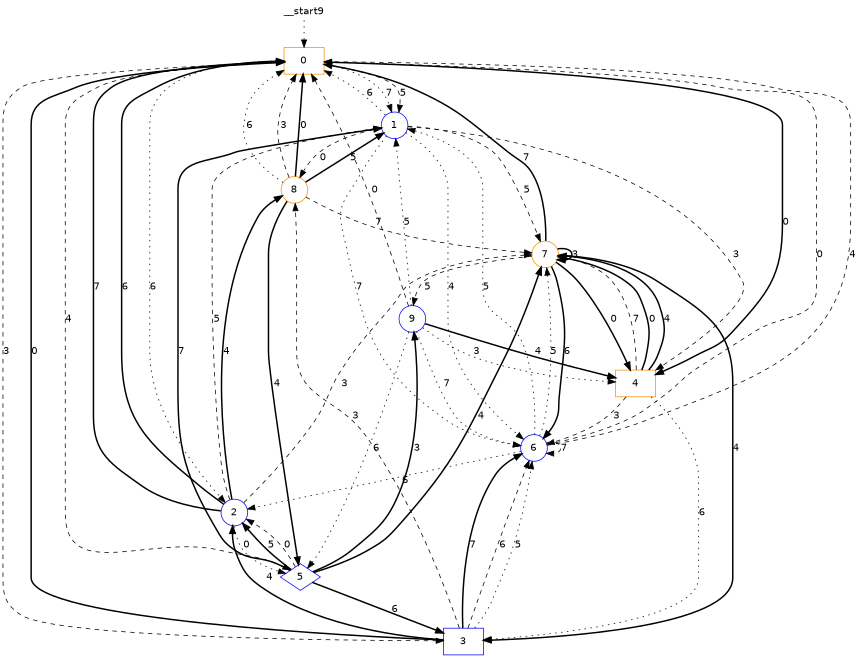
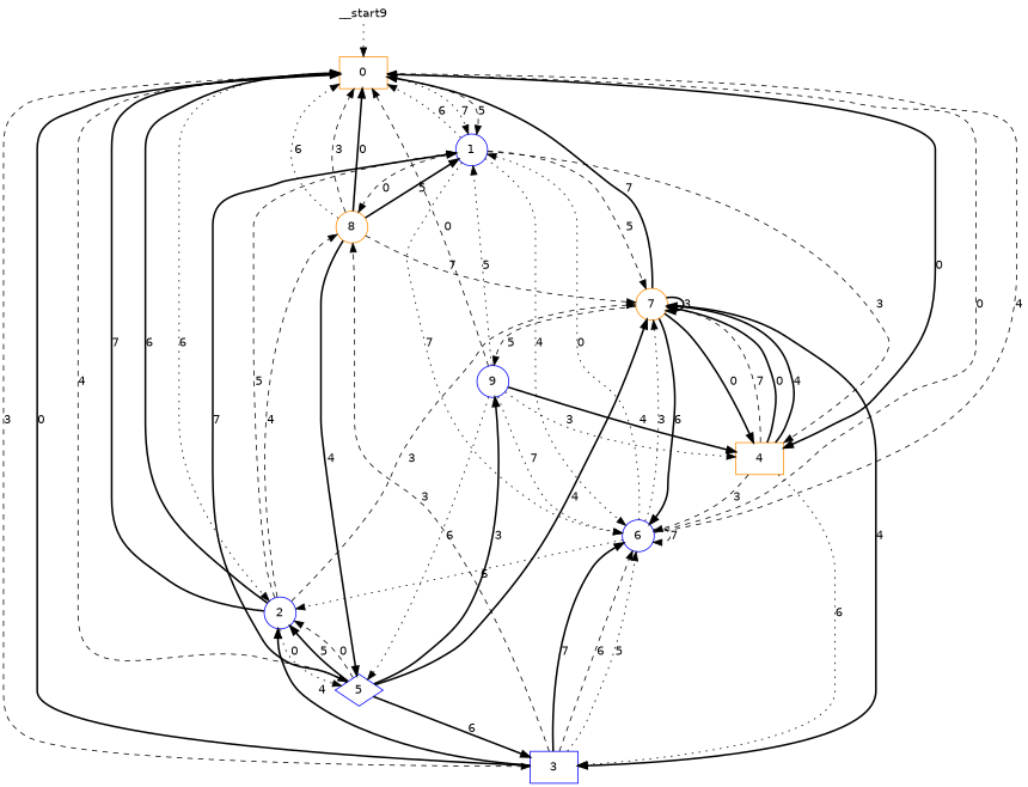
  digraph {
    fontname="DejaVu Sans"
    node [color=blue fontname="DejaVu Sans" shape=circle]
    edge [fontname="DejaVu Sans" style=bold]
    n1 [color=darkorange label=0 shape=box]
    n2 [label=1]
    n3 [label=2]
    n4 [label=3 shape=box]
    n5 [color=darkorange label=4 shape=box]
    n6 [label=5 shape=diamond]
    n7 [label=6]
    n8 [color=darkorange label=7]
    n9 [color=darkorange label=8]
    n10 [label=9]
    n11 [height=0 label=__start9 shape=none width=0]
    n1 -> n2 [label=7 style=dotted]
    n1 -> n2 [label=5 style=dashed]
    n1 -> n3 [label=6 style=dotted]
    n1 -> n4 [label=3 style=dashed]
    n1 -> n5 [label=0]
    n1 -> n6 [label=4 style=dashed]
    n2 -> n1 [label=6 style=dotted]
    n2 -> n5 [label=3 style=dashed]
    n2 -> n7 [label=7 style=dotted]
    n2 -> n7 [label=4 style=dotted]
    n2 -> n8 [label=5 style=dashed]
    n2 -> n9 [label=0 style=dashed]
    n3 -> n1 [label=7]
    n3 -> n1 [label=6]
    n3 -> n2 [label=5 style=dashed]
    n3 -> n6 [label=0 style=dotted]
    n3 -> n8 [label=3 style=dashed]
-   n3 -> n9 [label=4]
+   n3 -> n9 [label=4 style=dashed]
    n4 -> n1 [label=0]
    n4 -> n3 [label=4]
    n4 -> n7 [label=7]
    n4 -> n7 [label=6 style=dashed]
    n4 -> n7 [label=5 style=dotted]
    n4 -> n9 [label=3 style=dashed]
    n5 -> n4 [label=6 style=dotted]
    n5 -> n7 [label=3 style=dashed]
    n5 -> n8 [label=7 style=dashed]
    n5 -> n8 [label=0]
    n5 -> n8 [label=4]
    n6 -> n2 [label=7]
    n6 -> n3 [label=5]
    n6 -> n3 [label=0 style=dashed]
    n6 -> n4 [label=6]
    n6 -> n8 [label=4]
    n6 -> n10 [label=3]
    n7 -> n1 [label=0 style=dashed]
    n7 -> n1 [label=4 style=dashed]
-   n7 -> n2 [label=5 style=dotted]
+   n7 -> n2 [label=0 style=dotted]
    n7 -> n3 [label=6 style=dotted]
    n7 -> n7 [label=7 style=dashed]
-   n7 -> n8 [label=5 style=dotted]
+   n7 -> n8 [label=3 style=dotted]
    n8 -> n1 [label=7]
    n8 -> n4 [label=4]
    n8 -> n5 [label=0]
    n8 -> n7 [label=6]
    n8 -> n8 [label=3]
    n8 -> n10 [label=5 style=dashed]
    n9 -> n1 [label=6 style=dotted]
    n9 -> n1 [label=3 style=dashed]
    n9 -> n1 [label=0]
    n9 -> n2 [label=5]
    n9 -> n6 [label=4]
    n9 -> n8 [label=7 style=dashed]
    n10 -> n1 [label=0 style=dashed]
    n10 -> n2 [label=5 style=dotted]
    n10 -> n5 [label=3 style=dotted]
    n10 -> n5 [label=4]
    n10 -> n6 [label=6 style=dotted]
    n10 -> n7 [label=7 style=dotted]
    n11 -> n1 [style=dotted]
  }
